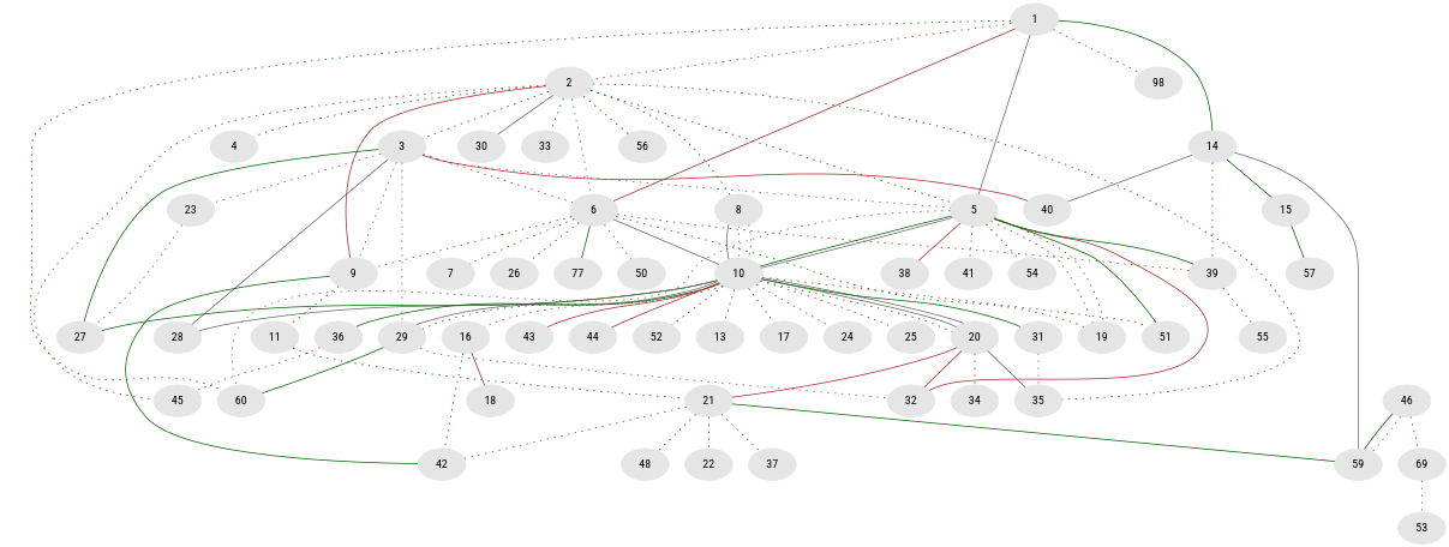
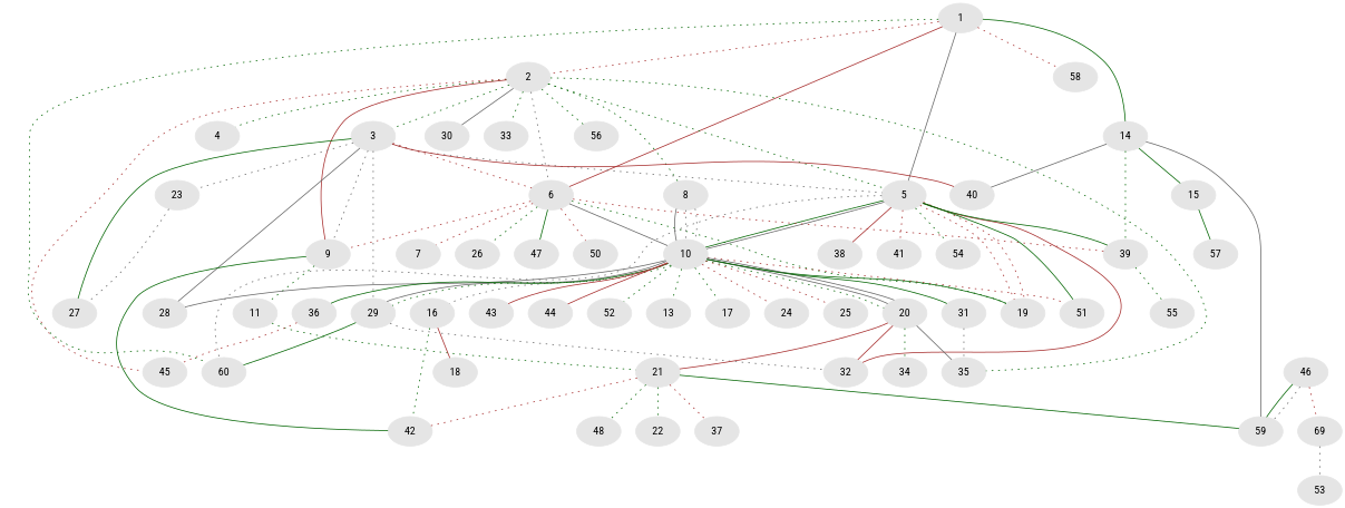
  graph {
    fontname="Roboto Condensed"
    node [color=gray90 fontname="Roboto Condensed" style=filled]
    edge [color=darkgreen fontname="Roboto Condensed" style=dotted]
    1
    2
    5
    6
    14
-   58 [label=98]
+   58
    60
    3
    4
    8
    9
    30
    33
    35
    45
    56
    10
    19
    32
    38
    39
    41
    51
    54
    7
    26
-   47 [label=77]
+   47
    50
    40
    15
    59
    23
    27
    28
    29
    11
    42
    46
    n39 [label=69]
    13
    16
    17
    20
    24
    25
    31
    36
    43
    44
    52
    55
    21
    18
    34
    22
    37
    48
    57
    53
    1 -- 2 [color=brown]
    1 -- 5 [color=gray40 style=solid]
    1 -- 6 [color=brown style=solid]
    1 -- 14 [style=solid]
    1 -- 58 [color=brown]
    1 -- 60
    2 -- 5
    2 -- 6 [color=gray40]
    2 -- 3
    2 -- 4
    2 -- 8
    2 -- 9 [color=brown style=solid]
    2 -- 30 [color=gray40 style=solid]
    2 -- 33
    2 -- 35
    2 -- 45 [color=brown]
    2 -- 56
    5 -- 60 [color=gray40]
    5 -- 10 [style=solid]
    5 -- 10 [color=gray40 style=solid]
    5 -- 19 [color=brown]
    5 -- 19 [color=brown]
    5 -- 32 [color=brown style=solid]
    5 -- 38 [color=brown style=solid]
    5 -- 39 [style=solid]
    5 -- 41 [color=brown]
    5 -- 51 [style=solid]
    5 -- 54
    6 -- 9 [color=brown]
    6 -- 10 [color=gray40 style=solid]
    6 -- 19
    6 -- 39 [color=brown]
    6 -- 7 [color=brown]
    6 -- 26
    6 -- 47 [style=solid]
    6 -- 50 [color=brown]
    14 -- 39
    14 -- 40 [color=gray40 style=solid]
    14 -- 15 [style=solid]
    14 -- 59 [color=gray40 style=solid]
    3 -- 5 [color=gray40]
    3 -- 6 [color=brown]
    3 -- 9 [color=gray40]
    3 -- 40 [color=brown style=solid]
    3 -- 23 [color=gray40]
    3 -- 27 [style=solid]
    3 -- 28 [color=gray40 style=solid]
    3 -- 29 [color=gray40]
    8 -- 10 [color=gray40 style=solid]
    8 -- 10 [color=gray40]
    8 -- 10 [color=gray40]
    9 -- 11
    9 -- 42 [style=solid]
-   10 -- 27 [style=solid]
+   10 -- 19 [style=solid]
    10 -- 51 [color=brown]
    10 -- 28 [color=gray40 style=solid]
    10 -- 29 [color=gray40 style=solid]
    10 -- 29
    10 -- 13
    10 -- 16 [color=gray40]
    10 -- 17
    10 -- 20
    10 -- 20 [color=gray40 style=solid]
    10 -- 20 [color=gray40 style=solid]
    10 -- 24 [color=brown]
    10 -- 25 [color=brown]
    10 -- 31 [style=solid]
    10 -- 36 [style=solid]
    10 -- 43 [color=brown style=solid]
    10 -- 44 [color=brown style=solid]
    10 -- 52
    39 -- 55
    15 -- 57 [style=solid]
    23 -- 27 [color=gray40]
    29 -- 60 [style=solid]
    29 -- 32 [color=gray40]
    11 -- 21
    46 -- 59 [style=solid]
    46 -- 59 [color=gray40]
    46 -- n39 [color=brown]
    n39 -- 53 [color=gray40]
    16 -- 42
    16 -- 18 [color=brown style=solid]
    20 -- 35 [color=gray40 style=solid]
    20 -- 32 [color=brown style=solid]
    20 -- 21 [color=brown style=solid]
    20 -- 34
    31 -- 35 [color=gray40]
    36 -- 45 [color=brown]
    21 -- 59 [style=solid]
    21 -- 42 [color=brown]
    21 -- 22
    21 -- 37 [color=brown]
    21 -- 48
  }
